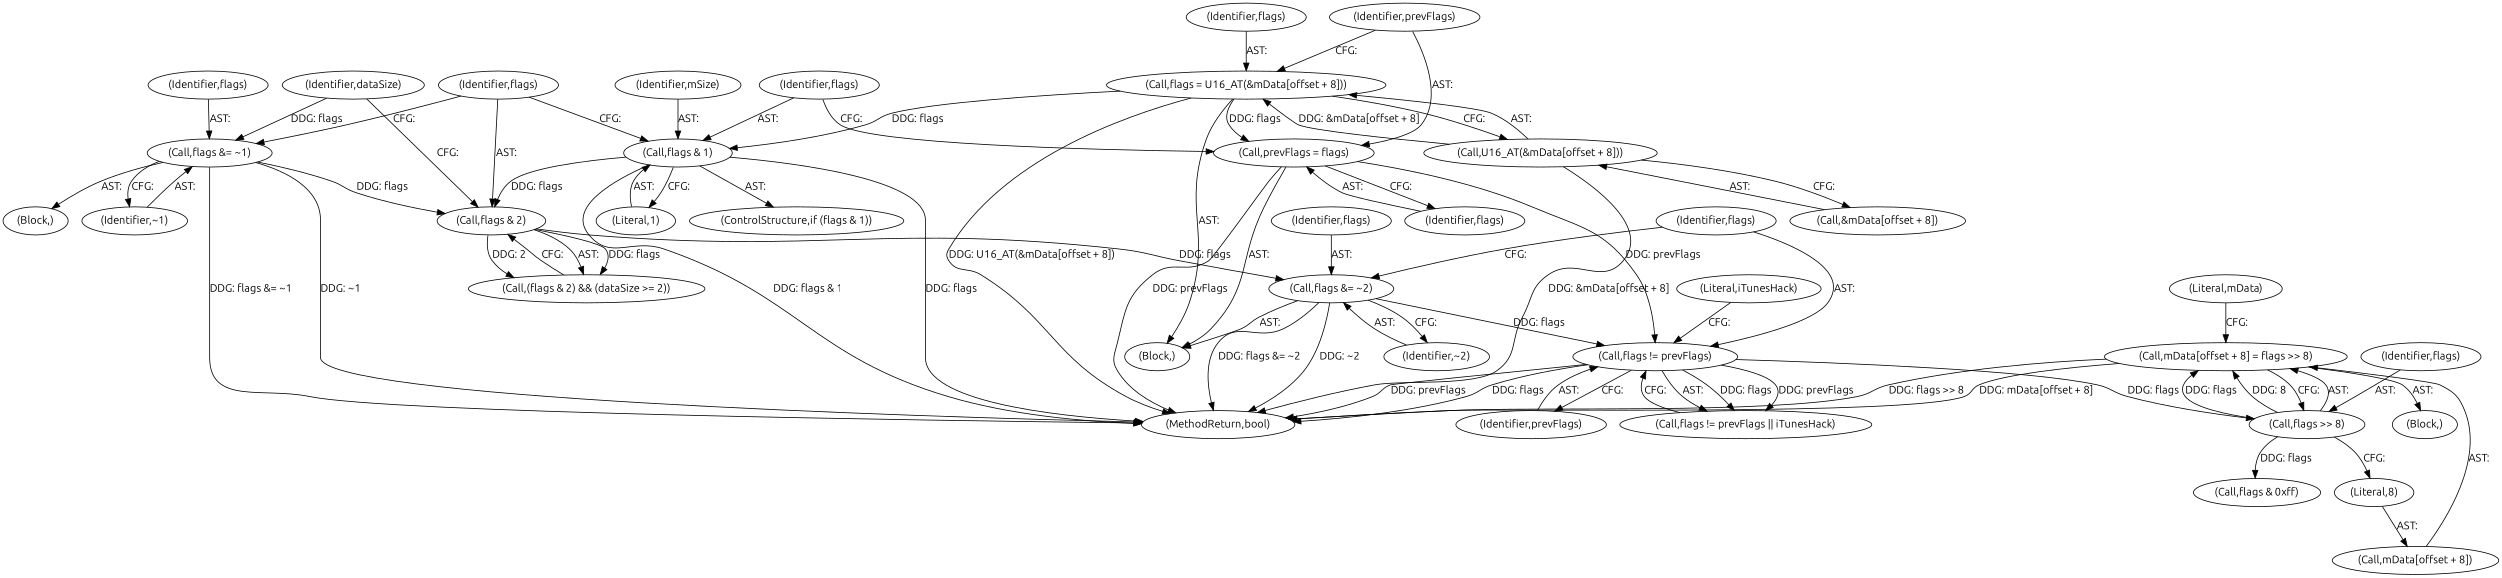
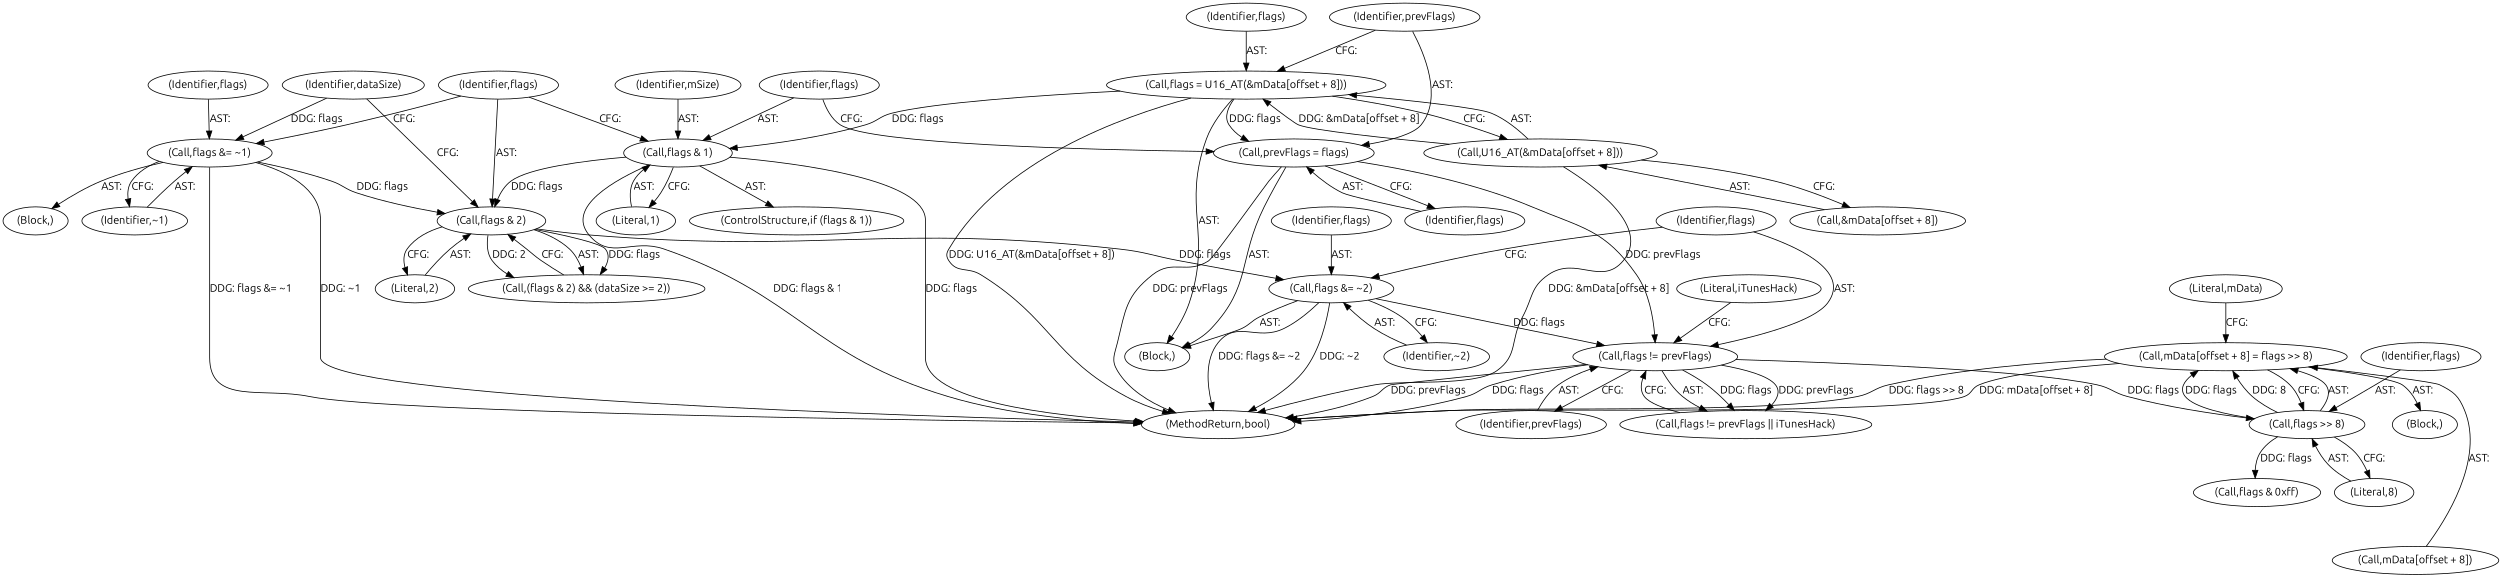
  digraph {
    fontname=Ubuntu
    node [fontname=Ubuntu]
    edge [fontname=Ubuntu]
    n1 [label="(Call,mData[offset + 8] = flags >> 8)"]
    n2 [label="(Call,flags >> 8)"]
    n3 [label="(Block,)"]
    n4 [label="(MethodReturn,bool)"]
    n5 [label="(Literal,8)"]
    n6 [label="(Call,flags & 0xff)"]
    n7 [label="(Call,flags != prevFlags)"]
    n8 [label="(Identifier,prevFlags)"]
    n9 [label="(Call,flags != prevFlags || iTunesHack)"]
    n10 [label="(Call,flags &= ~2)"]
    n11 [label="(Block,)"]
    n12 [label="(Identifier,~2)"]
    n13 [label="(Call,flags & 2)"]
+   n14 [label="(Literal,2)"]
    n15 [label="(Call,(flags & 2) && (dataSize >= 2))"]
    n16 [label="(Call,flags & 1)"]
    n17 [label="(Literal,1)"]
    n18 [label="(ControlStructure,if (flags & 1))"]
    n19 [label="(Call,flags &= ~1)"]
    n20 [label="(Block,)"]
    n21 [label="(Identifier,~1)"]
    n22 [label="(Call,flags = U16_AT(&mData[offset + 8]))"]
    n23 [label="(Call,U16_AT(&mData[offset + 8]))"]
    n24 [label="(Call,prevFlags = flags)"]
    n25 [label="(Call,&mData[offset + 8])"]
    n26 [label="(Identifier,flags)"]
    n27 [label="(Identifier,flags)"]
    n28 [label="(Literal,mData)"]
    n29 [label="(Call,mData[offset + 8])"]
    n30 [label="(Identifier,flags)"]
    n31 [label="(Identifier,flags)"]
    n32 [label="(Identifier,mSize)"]
    n33 [label="(Identifier,flags)"]
    n34 [label="(Identifier,flags)"]
    n35 [label="(Identifier,flags)"]
    n36 [label="(Identifier,flags)"]
    n37 [label="(Identifier,dataSize)"]
    n38 [label="(Literal,iTunesHack)"]
    n39 [label="(Identifier,prevFlags)"]
    n1 -> n2 [label="CFG: "]
    n1 -> n3 [label="AST: "]
    n1 -> n4 [label="DDG: flags >> 8"]
    n1 -> n4 [label="DDG: mData[offset + 8]"]
    n2 -> n1 [label="AST: "]
    n2 -> n1 [label="DDG: flags"]
    n2 -> n1 [label="DDG: 8"]
    n2 -> n5 [label="CFG: "]
    n2 -> n6 [label="DDG: flags"]
-   n5 -> n29 [label="AST: "]
+   n5 -> n2 [label="AST: "]
    n7 -> n2 [label="DDG: flags"]
    n7 -> n4 [label="DDG: prevFlags"]
    n7 -> n4 [label="DDG: flags"]
    n7 -> n8 [label="CFG: "]
    n7 -> n9 [label="AST: "]
    n7 -> n9 [label="DDG: flags"]
    n7 -> n9 [label="DDG: prevFlags"]
    n8 -> n7 [label="AST: "]
    n9 -> n7 [label="CFG: "]
    n10 -> n4 [label="DDG: ~2"]
    n10 -> n4 [label="DDG: flags &= ~2"]
    n10 -> n7 [label="DDG: flags"]
    n10 -> n11 [label="AST: "]
    n10 -> n12 [label="CFG: "]
    n12 -> n10 [label="AST: "]
    n13 -> n10 [label="DDG: flags"]
+   n13 -> n14 [label="CFG: "]
    n13 -> n15 [label="AST: "]
    n13 -> n15 [label="DDG: flags"]
    n13 -> n15 [label="DDG: 2"]
+   n14 -> n13 [label="AST: "]
    n15 -> n13 [label="CFG: "]
    n16 -> n4 [label="DDG: flags"]
    n16 -> n4 [label="DDG: flags & 1"]
    n16 -> n13 [label="DDG: flags"]
    n16 -> n17 [label="CFG: "]
    n16 -> n18 [label="AST: "]
    n17 -> n16 [label="AST: "]
    n19 -> n4 [label="DDG: flags &= ~1"]
    n19 -> n4 [label="DDG: ~1"]
    n19 -> n13 [label="DDG: flags"]
    n19 -> n20 [label="AST: "]
    n19 -> n21 [label="CFG: "]
    n21 -> n19 [label="AST: "]
    n22 -> n4 [label="DDG: U16_AT(&mData[offset + 8])"]
    n22 -> n11 [label="AST: "]
    n22 -> n16 [label="DDG: flags"]
    n22 -> n23 [label="CFG: "]
    n22 -> n24 [label="DDG: flags"]
    n23 -> n4 [label="DDG: &mData[offset + 8]"]
    n23 -> n22 [label="AST: "]
    n23 -> n22 [label="DDG: &mData[offset + 8]"]
    n23 -> n25 [label="CFG: "]
    n24 -> n4 [label="DDG: prevFlags"]
    n24 -> n7 [label="DDG: prevFlags"]
    n24 -> n11 [label="AST: "]
    n24 -> n26 [label="CFG: "]
    n25 -> n23 [label="AST: "]
    n26 -> n24 [label="AST: "]
    n27 -> n2 [label="AST: "]
    n28 -> n1 [label="CFG: "]
    n29 -> n1 [label="AST: "]
    n30 -> n19 [label="AST: "]
    n31 -> n22 [label="AST: "]
    n32 -> n16 [label="AST: "]
    n33 -> n7 [label="AST: "]
    n33 -> n10 [label="CFG: "]
    n34 -> n16 [label="AST: "]
    n34 -> n24 [label="CFG: "]
    n35 -> n10 [label="AST: "]
    n36 -> n13 [label="AST: "]
    n36 -> n16 [label="CFG: "]
    n36 -> n19 [label="CFG: "]
    n37 -> n13 [label="CFG: "]
    n37 -> n19 [label="DDG: flags"]
    n38 -> n7 [label="CFG: "]
    n39 -> n22 [label="CFG: "]
    n39 -> n24 [label="AST: "]
  }
